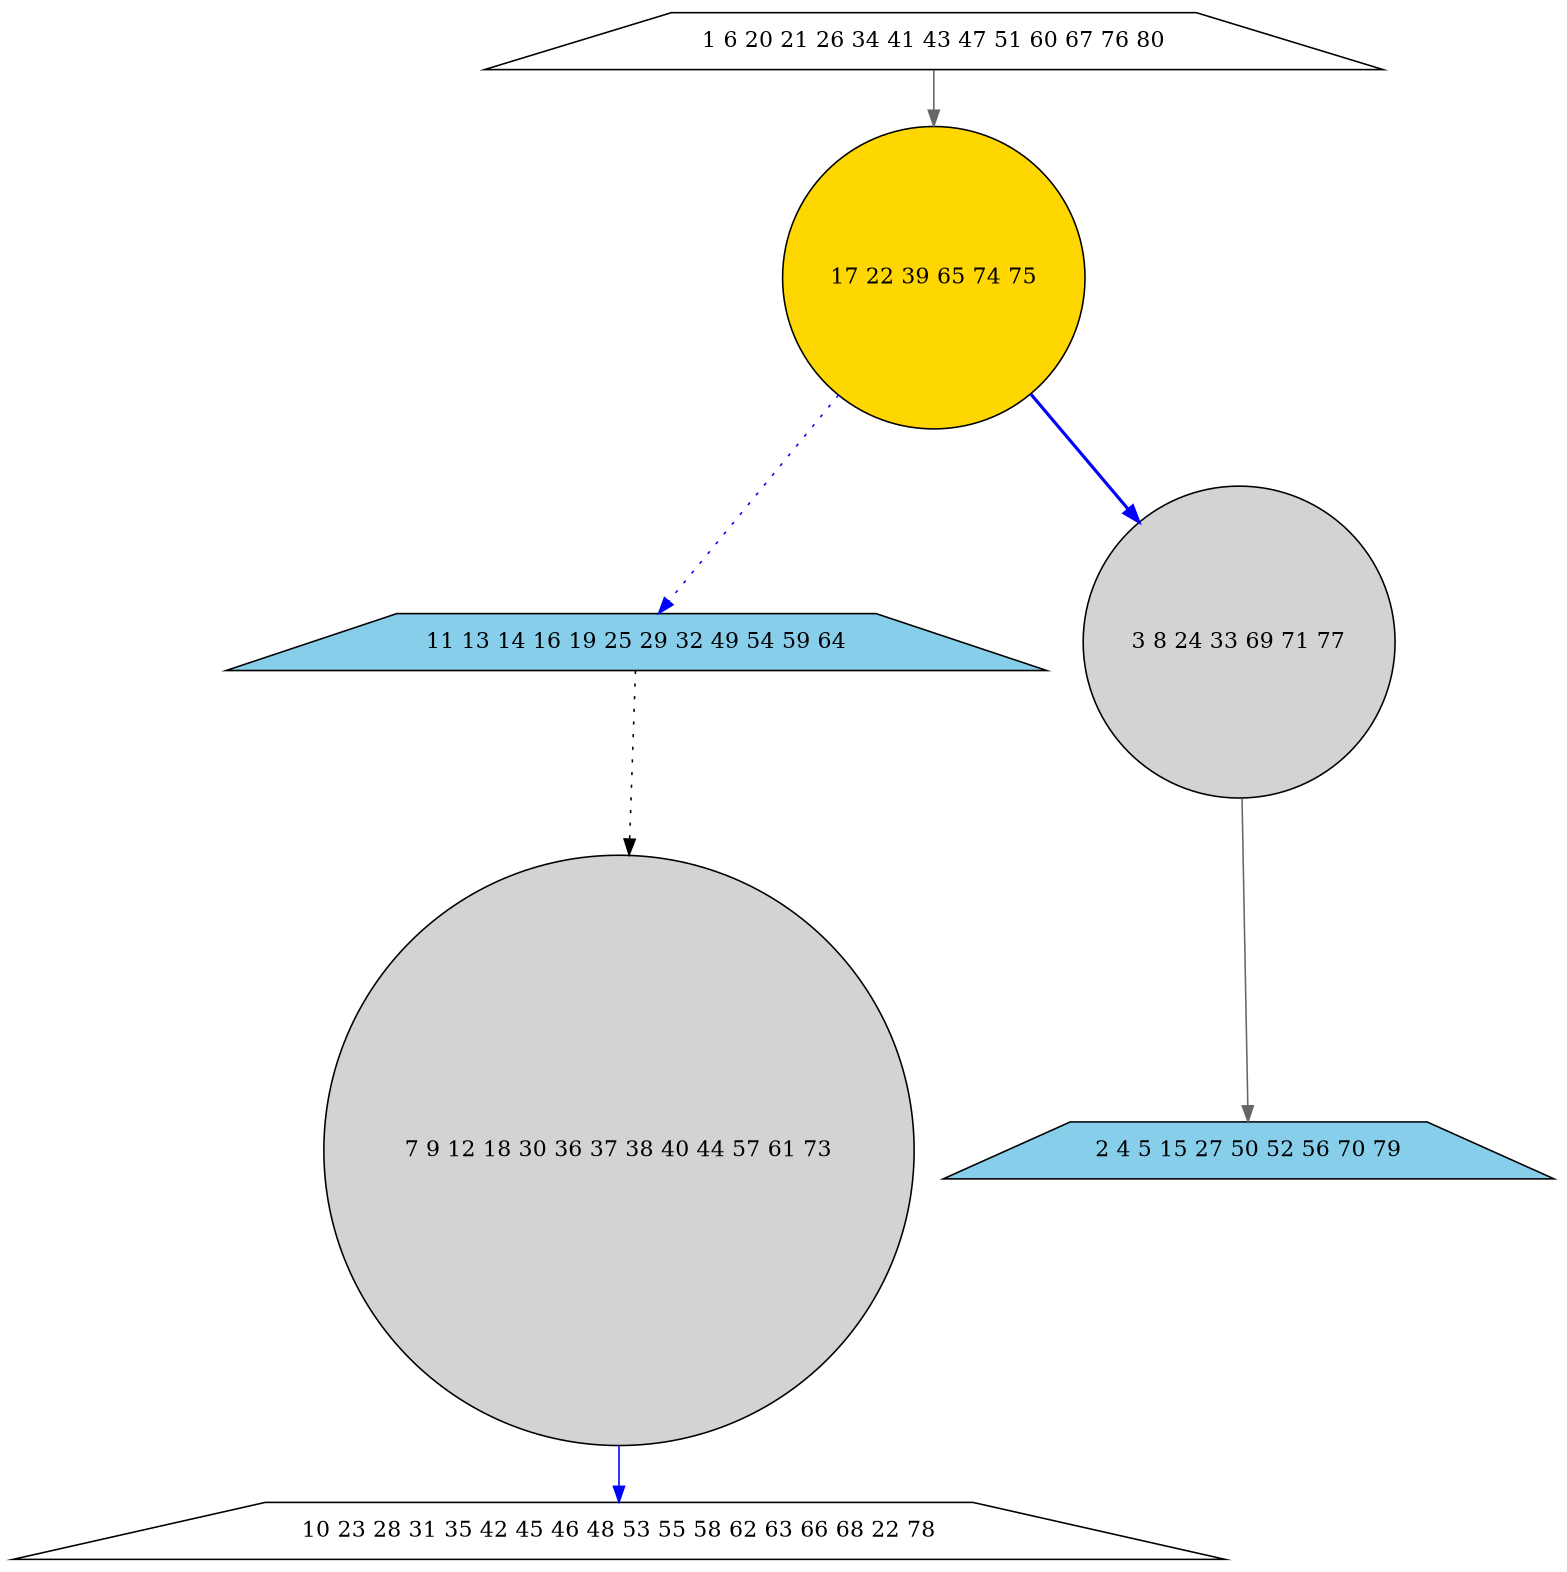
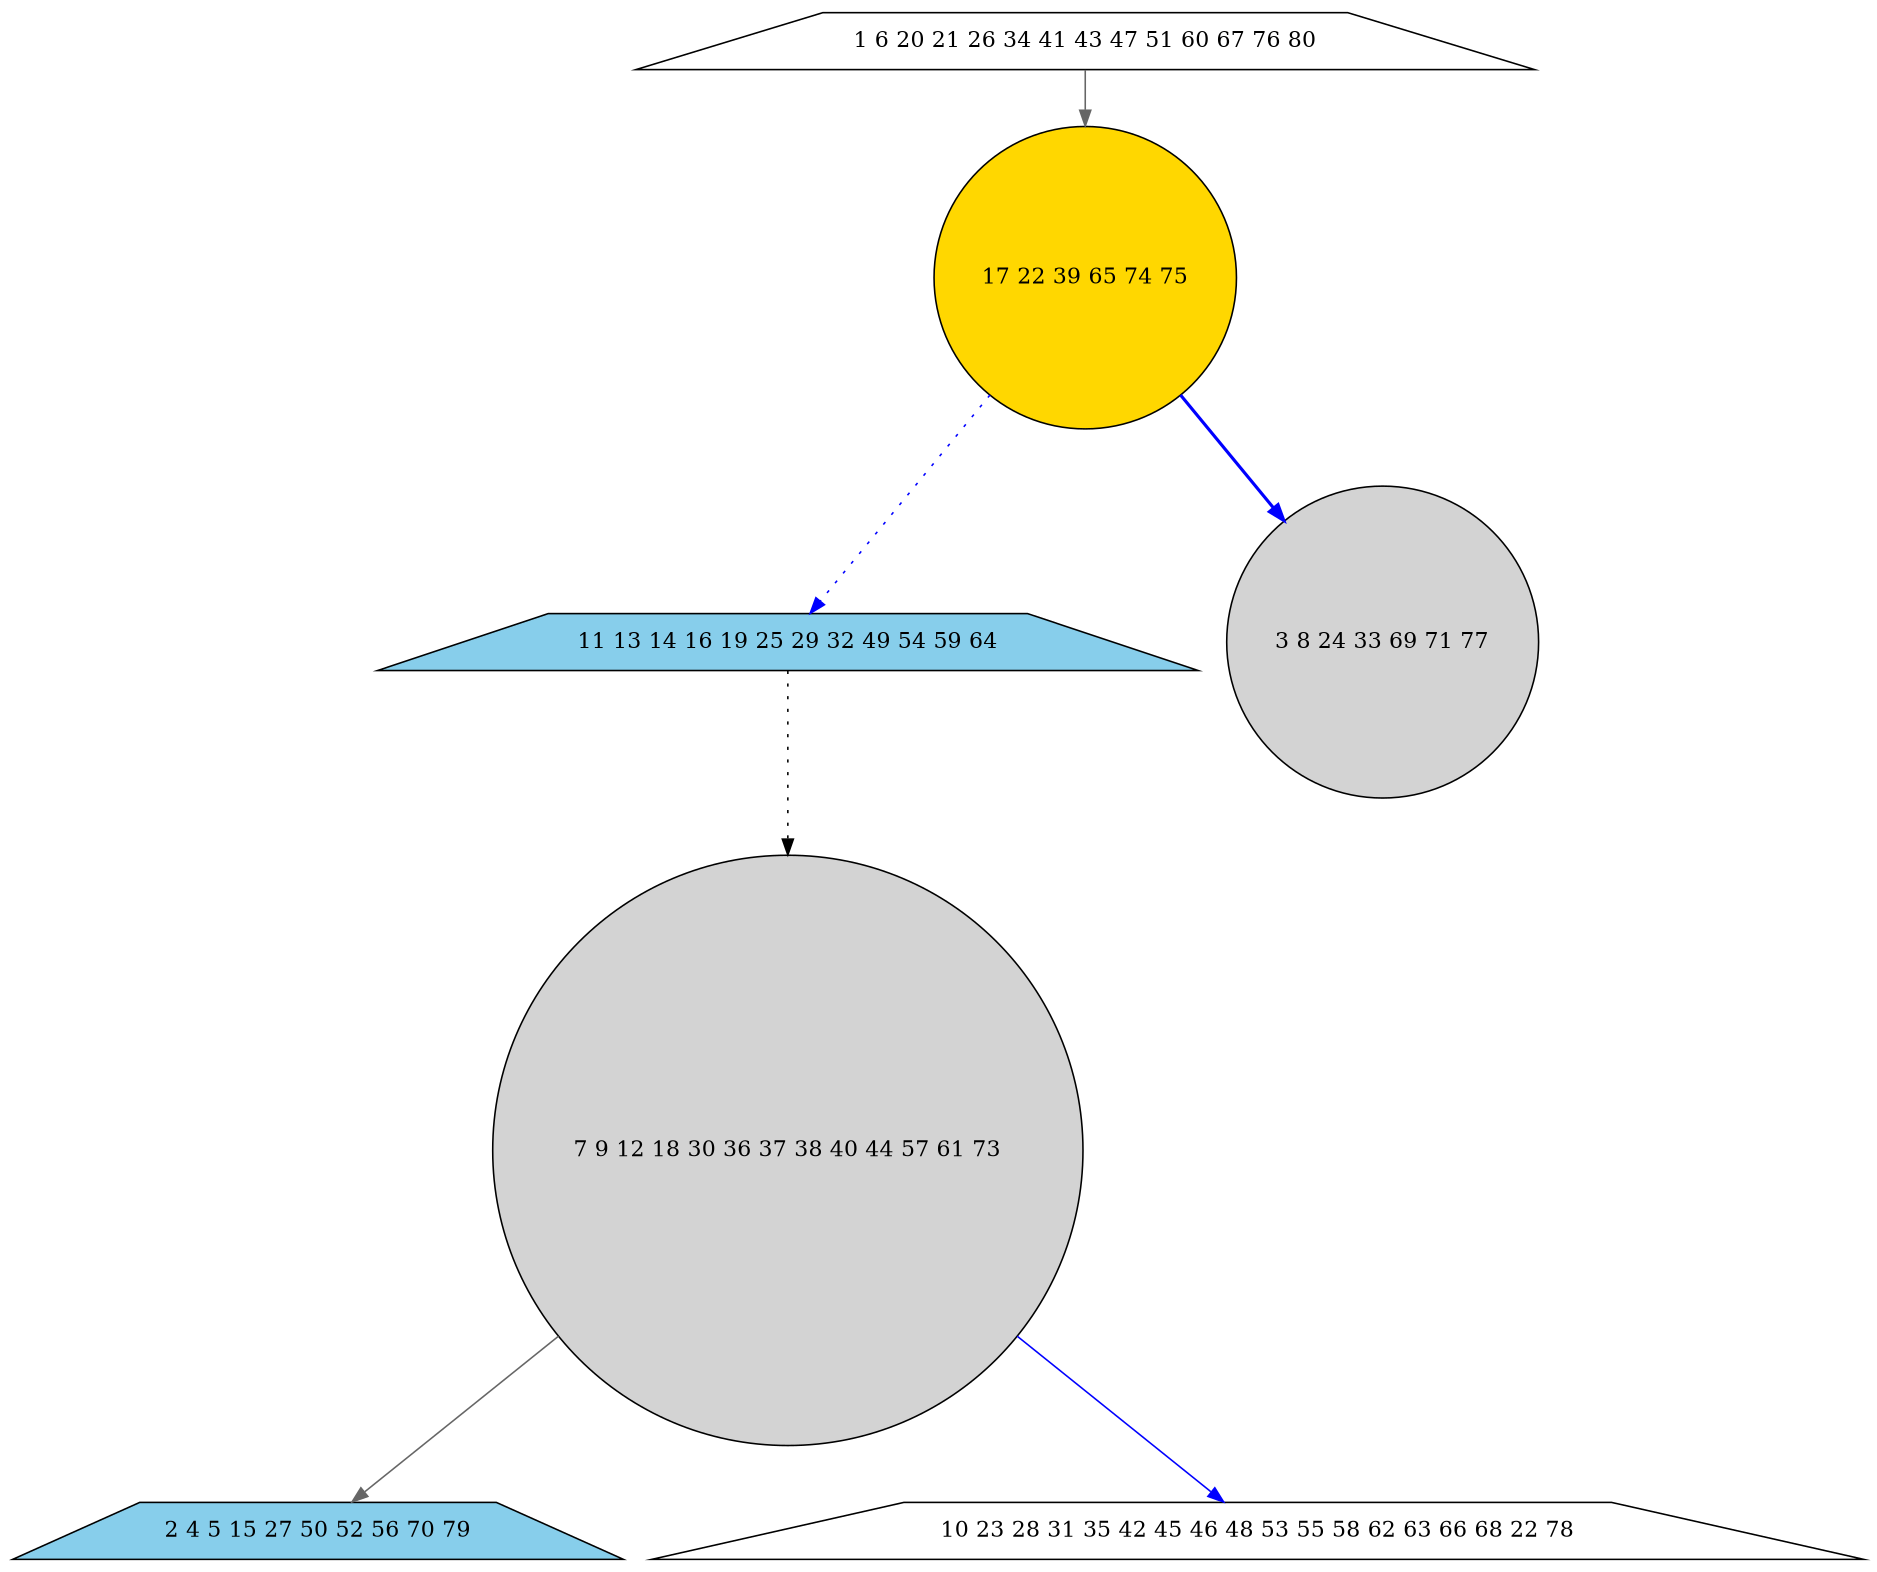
  digraph {
    node [fillcolor=white shape=trapezium style=filled]
    edge [color=blue style=solid]
    n1 [label="1 6 20 21 26 34 41 43 47 51 60 67 76 80"]
    n2 [fillcolor=gold label="17 22 39 65 74 75" shape=circle]
    n3 [fillcolor=skyblue label="11 13 14 16 19 25 29 32 49 54 59 64"]
    n4 [fillcolor=lightgrey label="3 8 24 33 69 71 77" shape=circle]
    n5 [fillcolor=lightgrey label="7 9 12 18 30 36 37 38 40 44 57 61 73" shape=circle]
    n6 [fillcolor=skyblue label="2 4 5 15 27 50 52 56 70 79"]
    n7 [label="10 23 28 31 35 42 45 46 48 53 55 58 62 63 66 68 22 78"]
    n1 -> n2 [color=gray40]
    n2 -> n3 [style=dotted]
    n2 -> n4 [style=bold]
    n3 -> n5 [color=black style=dotted]
-   n4 -> n6 [color=gray40]
+   n5 -> n6 [color=gray40]
    n5 -> n7
  }
